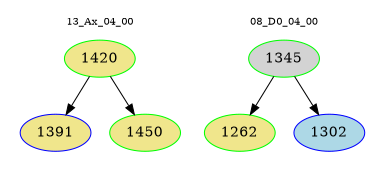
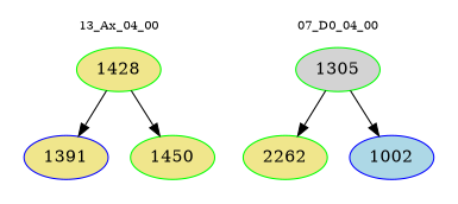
  digraph {
    node [color=green fillcolor=khaki style=filled]
    edge [color=black]
-   n1 [label=1420]
+   n1 [label=1428]
    n2 [color=blue label=1391]
    n3 [label=1450]
-   n4 [fillcolor=lightgrey label=1345]
-   n5 [label=1262]
-   n6 [color=blue fillcolor=lightblue label=1302]
+   n4 [fillcolor=lightgrey label=1305]
+   n5 [label=2262]
+   n6 [color=blue fillcolor=lightblue label=1002]
    subgraph cluster_1 {
      color=white
      fontsize=10
      label="13_Ax_04_00"
      n1
      n2
      n3
    }
    subgraph cluster_2 {
      color=white
      fontsize=10
-     label="08_D0_04_00"
+     label="07_D0_04_00"
      n4
      n5
      n6
    }
    n1 -> n2
    n1 -> n3
    n4 -> n5
    n4 -> n6
  }
